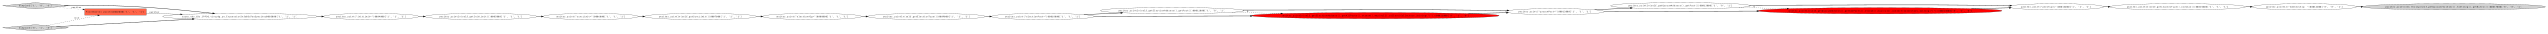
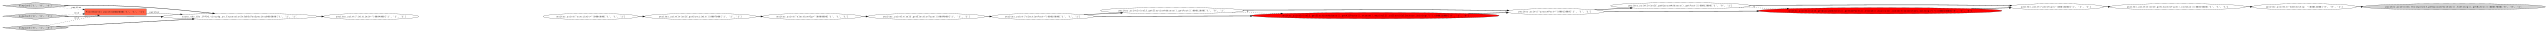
  digraph {
    fontname="IBM Plex Mono"
    rankdir=LR
    node [fillcolor=white fontname="IBM Plex Mono" shape=ellipse style=filled]
    edge [fontname="IBM Plex Mono" style=bold]
    n1 [label="pwriter.println(self.getLearnerType().ordinal())@@@15@@@['1', '1', '1']"]
    n2 [label="pwriter.println(\"membership: \")@@@16@@@['0', '0', '1']"]
    n3 [fillcolor=lightgray label="pwriter.print(new String(self.getQuorumVerifier().toString().getBytes()))@@@17@@@['0', '0', '1']"]
    n4 [label="pwriter.print(\"electionPort=\")@@@10@@@['1', '1', '1']"]
    n5 [label="pwriter.println(self.getElectionAddress().getPort())@@@11@@@['1', '0', '1']"]
    n6 [fillcolor=red label="pwriter.println(self.getElectionAddress().getAllPorts().stream().map(null).collect(Collectors.joining(\"|\")))@@@11@@@['0', '1', '0']"]
    n7 [label="pwriter.print(\"quorumPort=\")@@@12@@@['1', '1', '1']"]
    n8 [label="pwriter.println(self.getQuorumAddress().getPort())@@@13@@@['1', '0', '1']"]
    n9 [fillcolor=red label="pwriter.println(self.getQuorumAddress().getAllPorts().stream().map(null).collect(Collectors.joining(\"|\")))@@@13@@@['0', '1', '0']"]
    n10 [label="pwriter.print(\"peerType=\")@@@14@@@['1', '1', '1']"]
    n11 [label="pwriter.println(self.getSyncLimit())@@@7@@@['1', '1', '1']"]
    n12 [label="pwriter.print(\"electionAlg=\")@@@8@@@['1', '1', '1']"]
    n13 [label="pwriter.println(self.getElectionType())@@@9@@@['1', '1', '1']"]
    n14 [fillcolor=lightgray label="dumpConf['1', '0', '0']" shape=diamond]
    n15 [fillcolor=tomato label="PrintWriter pwriter@@@2@@@['1', '1', '1']" shape=box]
    n16 [label="super.edu.fdu.CPPDG.tinypdg.pe.ExpressionInfo@3a7ae3pwriter@@@3@@@['1', '1', '1']"]
    n17 [label="pwriter.print(\"initLimit=\")@@@4@@@['1', '1', '1']"]
+   n18 [fillcolor=lightgray label="dumpConf['0', '0', '1']" shape=diamond]
    n19 [fillcolor=lightgray label="dumpConf['0', '1', '0']" shape=diamond]
-   n20 [label="pwriter.println(self.getInitLimit())@@@5@@@['1', '1', '1']"]
    n21 [label="pwriter.print(\"syncLimit=\")@@@6@@@['1', '1', '1']"]
    n1 -> n2
    n2 -> n3
    n4 -> n5
    n4 -> n6
    n5 -> n6 [label=0 style=dashed]
    n5 -> n7
    n6 -> n7
    n7 -> n8
    n7 -> n9
    n8 -> n9 [label=0 style=dashed]
    n8 -> n10
    n9 -> n10
    n10 -> n1
    n11 -> n12
    n12 -> n13
    n13 -> n4
    n14 -> n15 [label=pwriter style=dotted]
    n14 -> n16
    n15 -> n16 [label=pwriter style=solid]
    n16 -> n17
-   n17 -> n20
+   n18 -> n15 [label=true style=dotted]
+   n18 -> n16
    n19 -> n15 [label=true style=dashed]
    n19 -> n16
-   n20 -> n21
    n21 -> n11
  }
